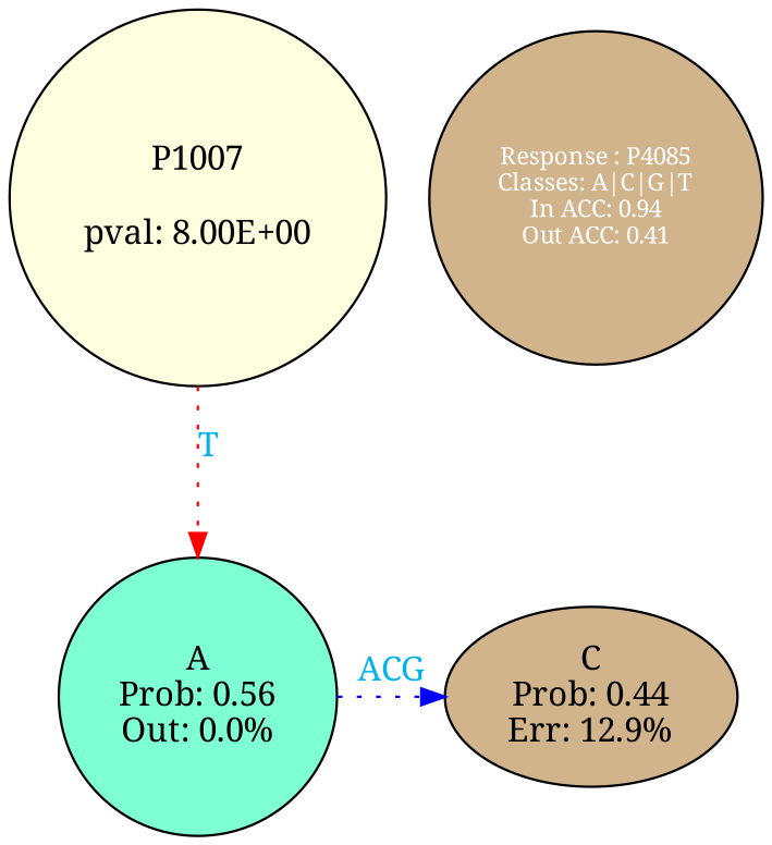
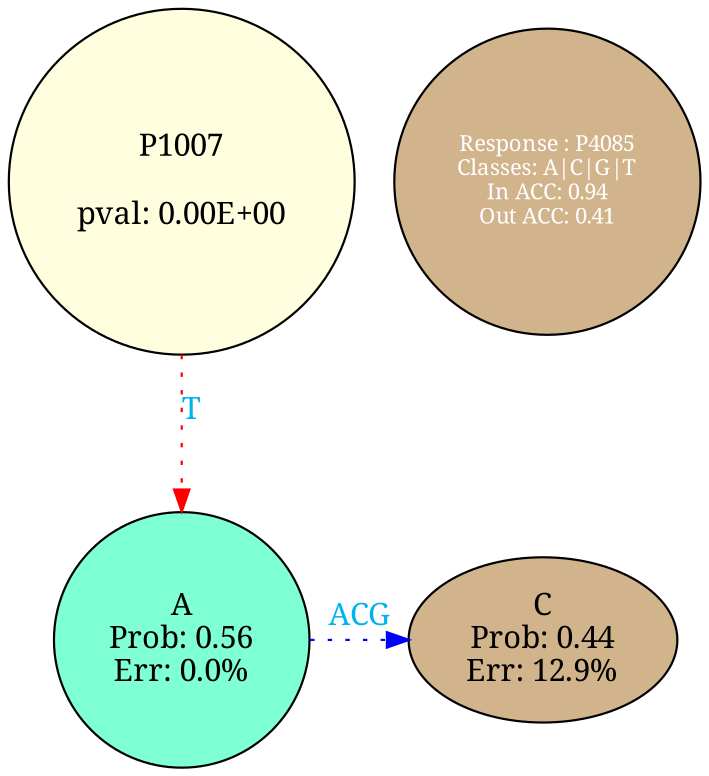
  digraph {
    fontname="Noto Serif"
    ranksep=equally
    splines=polylines
    node [color=black fillcolor=tan fontname="Noto Serif" shape=circle style="filled, rounded"]
    edge [fontcolor=deepskyblue2 fontname="Noto Serif" style=dotted]
    n1 [label="C\nProb: 0.44\nErr: 12.9%" shape=ellipse]
-   n2 [fillcolor=aquamarine label="A\nProb: 0.56\nOut: 0.0%"]
+   n2 [fillcolor=aquamarine label="A\nProb: 0.56\nErr: 0.0%"]
    n3 [align=left fontcolor=white fontsize=10 label="Response : P4085\nClasses: A|C|G|T\nIn ACC: 0.94\nOut ACC: 0.41\n" style=filled]
-   n4 [fillcolor=lightyellow label="P1007\n\npval: 8.00E+00"]
+   n4 [fillcolor=lightyellow label="P1007\n\npval: 0.00E+00"]
    subgraph sub_1 {
      rank=same
      n1
      n2
    }
    subgraph sub_2 {
      rank=same
      n3
      n4
    }
    n2 -> n1 [color=blue label=ACG]
    n4 -> n2 [color=red label=T]
  }
